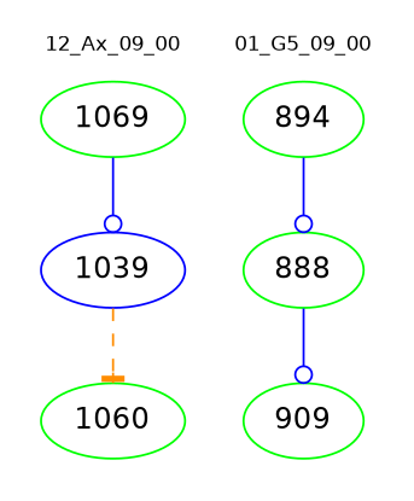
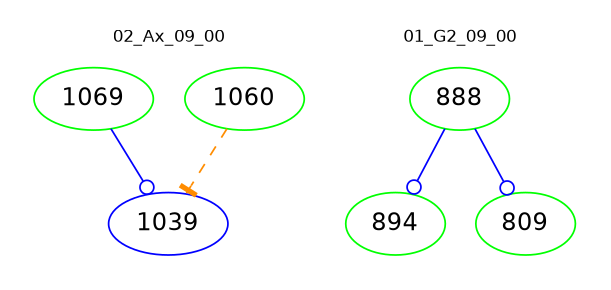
  digraph {
    fontname="DejaVu Sans"
    node [color=green fontname="DejaVu Sans"]
    edge [arrowhead=odot color=blue fontname="DejaVu Sans" style=solid]
    n1 [label=1060]
    n2 [color=blue label=1039]
    n3 [label=1069]
    n4 [label=894]
    n5 [label=888]
-   n6 [label=909]
+   n6 [label=809]
    subgraph cluster_1 {
      color=white
      fontsize=10
-     label="12_Ax_09_00"
+     label="02_Ax_09_00"
      n1
      n2
      n3
    }
    subgraph cluster_2 {
      color=white
      fontsize=10
-     label="01_G5_09_00"
+     label="01_G2_09_00"
      n4
      n5
      n6
    }
-   n2 -> n1 [arrowhead=tee color=darkorange style=dashed]
+   n1 -> n2 [arrowhead=tee color=darkorange style=dashed]
    n3 -> n2
-   n4 -> n5
+   n5 -> n4
    n5 -> n6
  }
